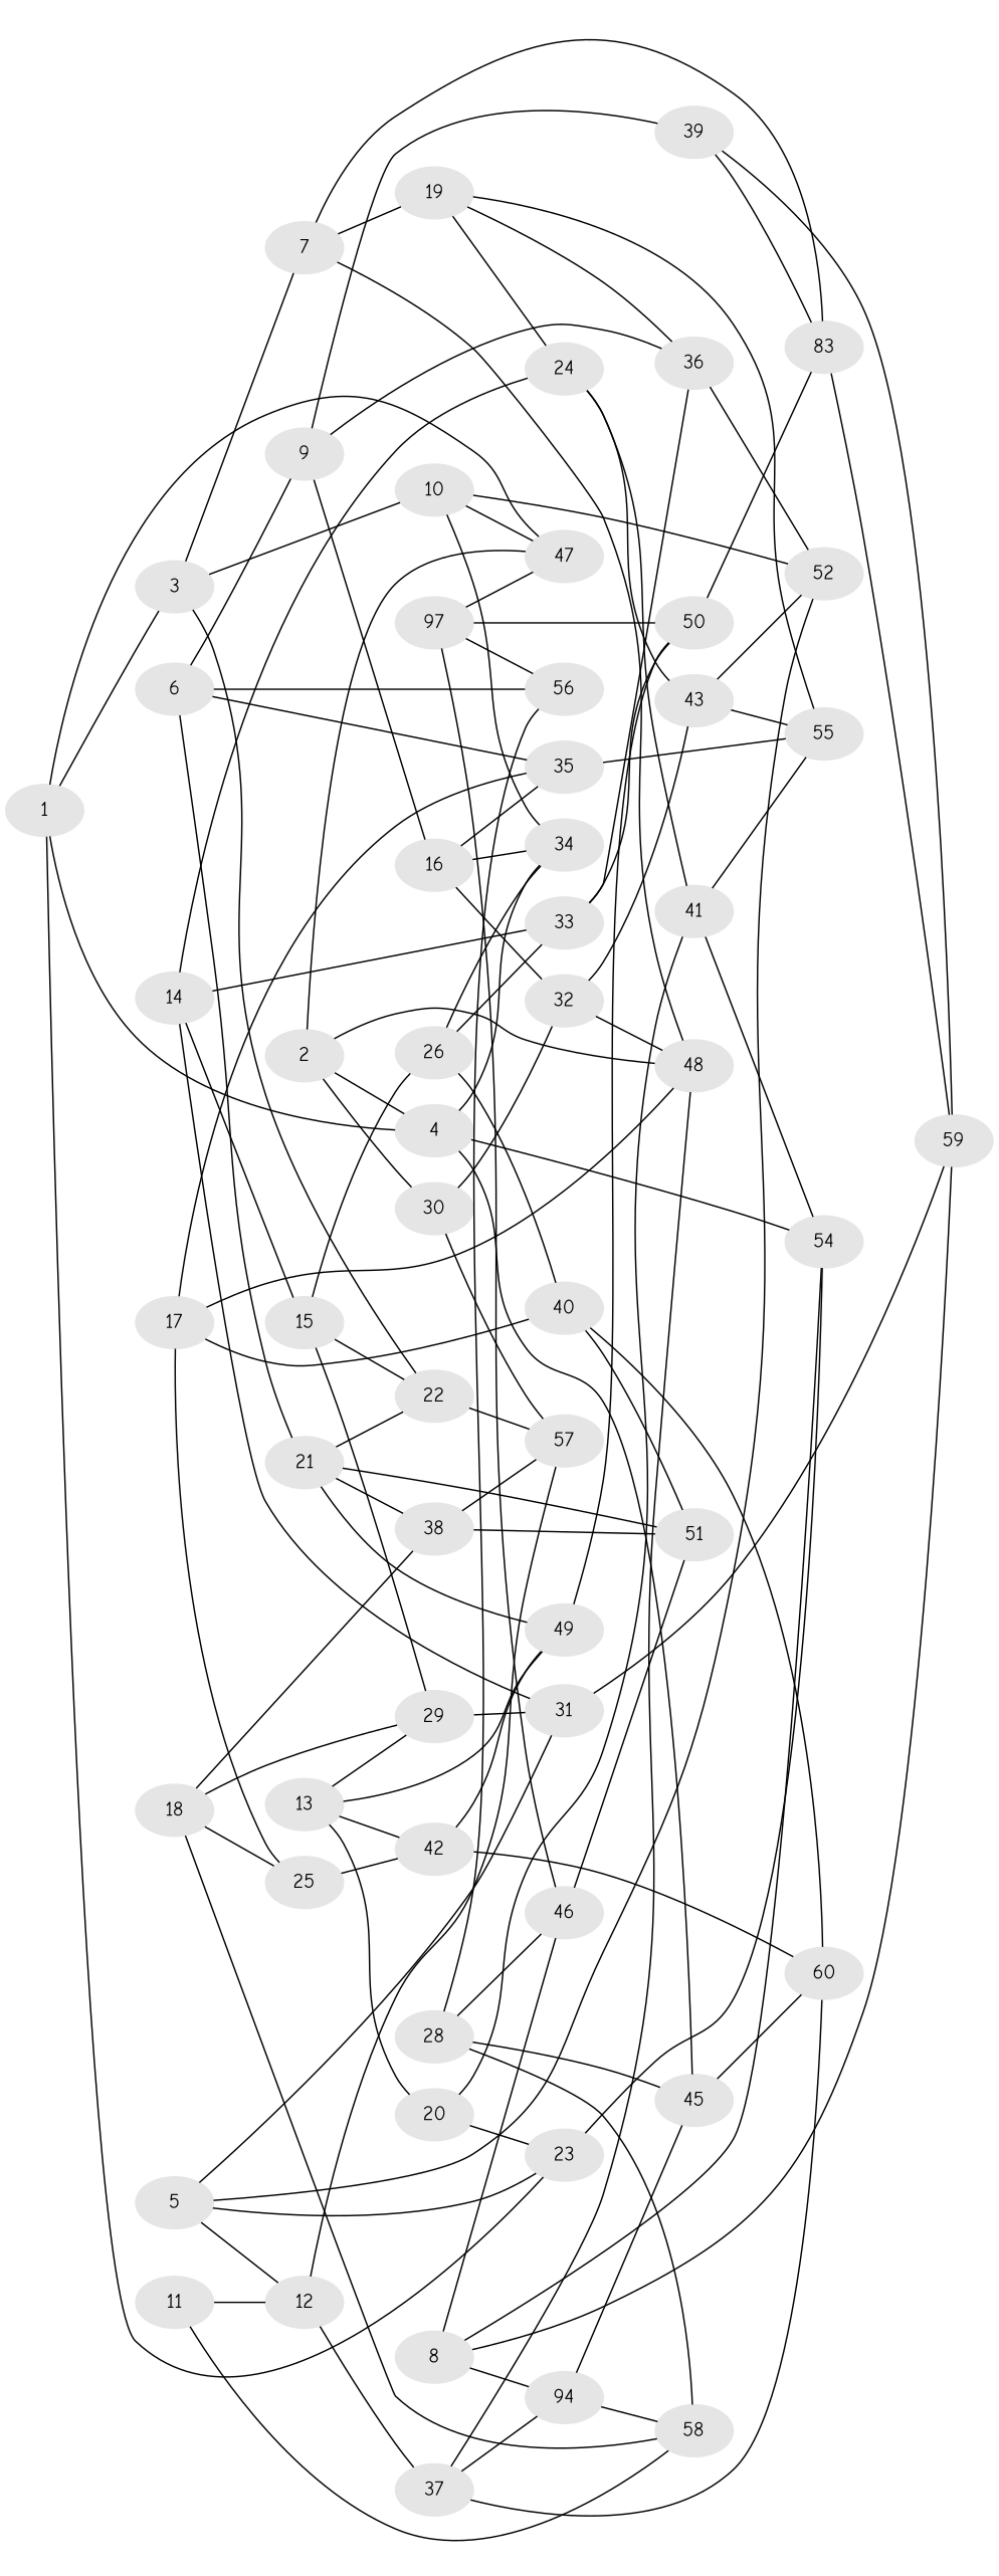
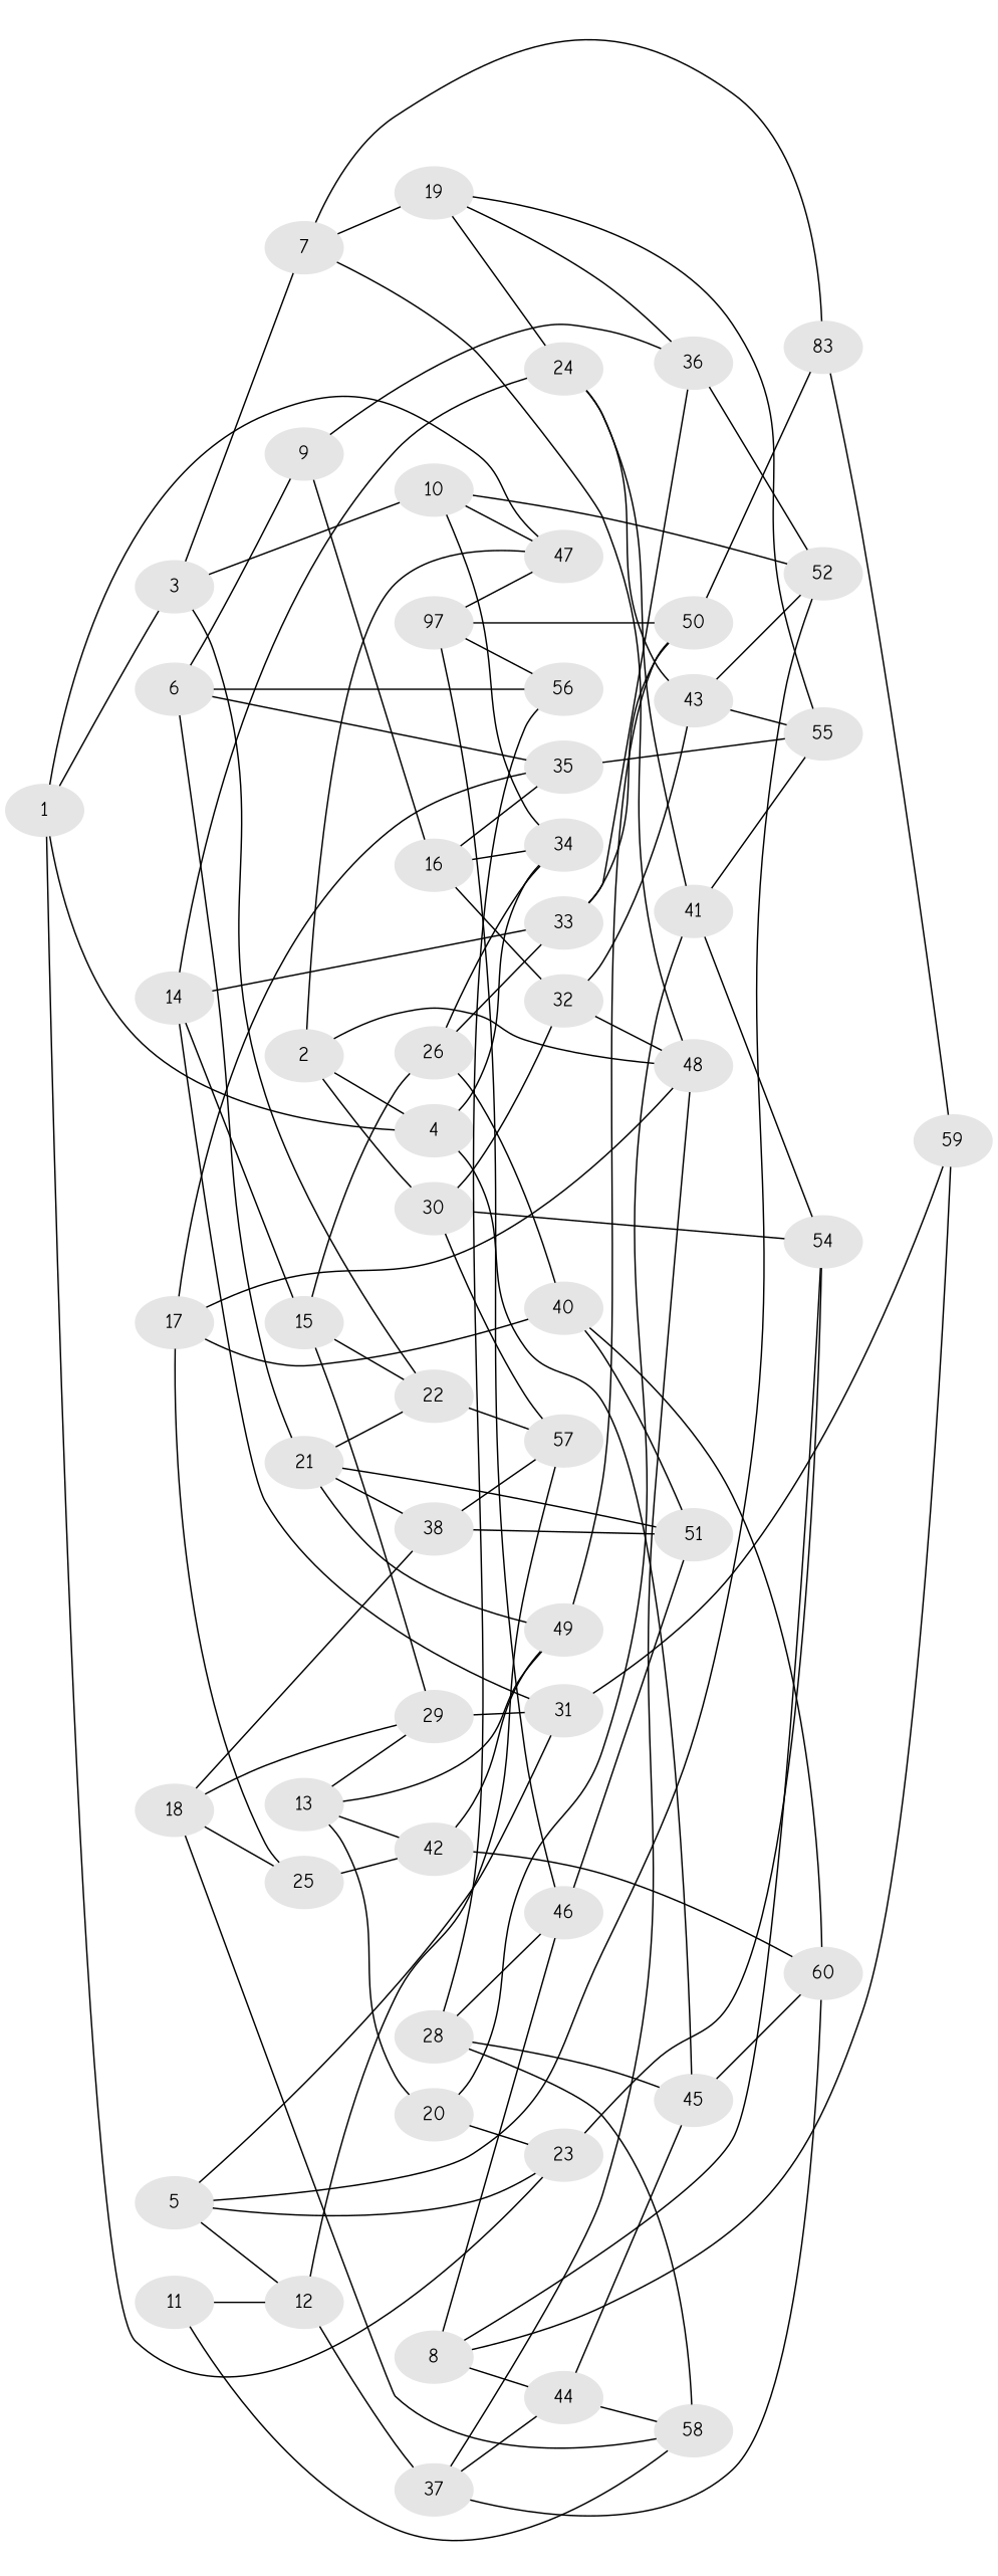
  graph {
    fontname="Comic Neue"
    rankdir=LR
    node [color=gray90 fontname="Comic Neue" style=filled]
    edge [fontname="Comic Neue"]
    1
    3
    4
    23
    47
    7
    10
    22
    34
    45
    54
    2
    30
    48
    57
    32
    19
    n18 [label=83]
    52
    60
    5
    12
    31
    37
    59
    6
    9
    35
    56
    21
    16
    36
-   39
    11
    58
    55
    24
    8
-   44 [label=94]
+   44
    46
    51
    25
    42
    13
    20
    29
    49
    41
    50
    14
    15
    33
    26
    43
    40
    17
    18
    38
    n59 [label=97]
    28
    1 -- 3
    1 -- 4
    1 -- 23
    1 -- 47
    3 -- 7
    3 -- 10
    3 -- 22
    4 -- 34
    4 -- 45
    23 -- 54
    7 -- 48
    7 -- 19
    7 -- n18
    10 -- 47
    10 -- 34
    10 -- 52
    22 -- 57
    45 -- 60
    2 -- 4
    2 -- 47
    2 -- 30
    2 -- 48
-   4 -- 54
+   30 -- 54
    30 -- 57
    30 -- 32
    32 -- 48
    32 -- 43
    19 -- 36
    19 -- 55
    19 -- 24
    n18 -- 59
    5 -- 23
    5 -- 52
    5 -- 12
    5 -- 31
    12 -- 57
    12 -- 37
    31 -- 59
    37 -- 48
    37 -- 60
    37 -- 44
    6 -- 9
    6 -- 35
    6 -- 56
    6 -- 21
    9 -- 16
    9 -- 36
-   9 -- 39
    35 -- 55
    21 -- 22
    21 -- 51
    21 -- 49
    21 -- 38
    16 -- 34
    16 -- 32
    16 -- 35
    36 -- 52
-   39 -- n18
-   39 -- 59
    11 -- 12
    11 -- 58
    24 -- 41
    24 -- 43
    8 -- 54
    8 -- 59
    8 -- 44
    8 -- 46
    44 -- 45
    44 -- 58
    46 -- 51
    25 -- 42
    42 -- 60
    42 -- 49
    13 -- 42
    13 -- 20
    13 -- 29
    13 -- 49
    20 -- 23
    20 -- 41
    29 -- 31
    49 -- 50
    41 -- 54
    41 -- 55
    50 -- n18
    14 -- 31
    14 -- 24
    14 -- 15
    14 -- 33
    15 -- 22
    15 -- 29
    15 -- 26
    33 -- 36
    33 -- 50
    26 -- 34
    26 -- 33
    26 -- 40
    43 -- 52
    43 -- 55
    40 -- 60
    40 -- 51
    17 -- 48
    17 -- 35
    17 -- 25
    17 -- 40
    18 -- 58
    18 -- 25
    18 -- 29
    18 -- 38
    38 -- 57
    38 -- 51
    n59 -- 47
    n59 -- 56
    n59 -- 46
    n59 -- 50
    28 -- 45
    28 -- 56
    28 -- 58
    28 -- 46
  }
